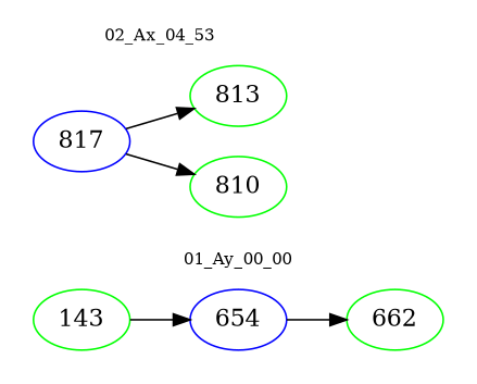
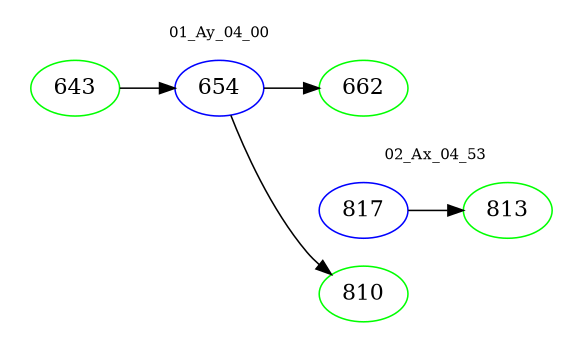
  digraph {
    rankdir=LR
    node [color=green]
    edge [color=black]
    n1 [color=blue label=654]
-   n2 [label=143]
+   n2 [label=643]
    n3 [label=662]
    n4 [color=blue label=817]
    n5 [label=810]
    n6 [label=813]
    subgraph cluster_1 {
      color=white
      fontsize=10
-     label="01_Ay_00_00"
+     label="01_Ay_04_00"
      n1
      n2
      n3
    }
    subgraph cluster_2 {
      color=white
      fontsize=10
      label="02_Ax_04_53"
      n4
      n5
      n6
    }
    n1 -> n3
    n2 -> n1
-   n4 -> n5
+   n1 -> n5
    n4 -> n6
  }
